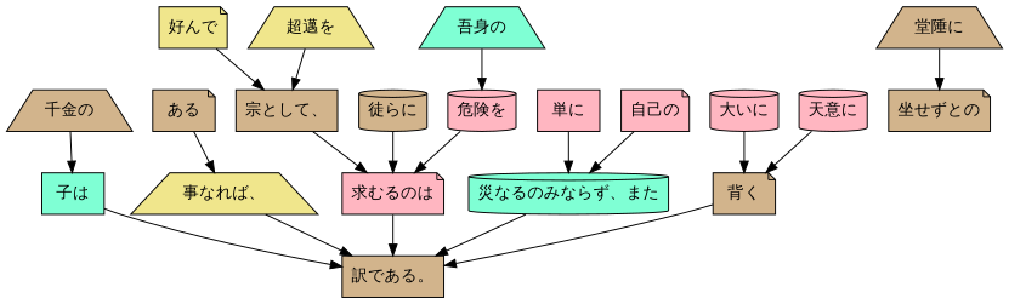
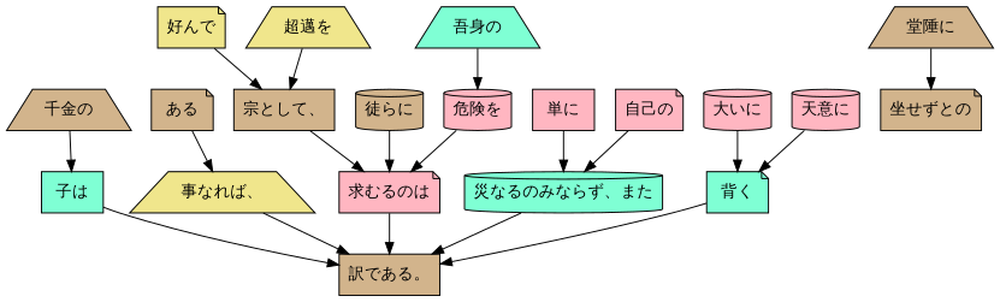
  digraph {
    node [fillcolor=tan shape=note style=filled]
    n1 [label="千金の" shape=trapezium]
    n2 [fillcolor=aquamarine label="子は" shape=box]
    n3 [label="訳である。" shape=box]
    n4 [label="堂陲に" shape=trapezium]
    n5 [label="坐せずとの"]
    n6 [label="ある"]
    n7 [fillcolor=khaki label="事なれば、" shape=trapezium]
    n8 [fillcolor=khaki label="好んで"]
    n9 [label="宗として、" shape=box]
    n10 [fillcolor=lightpink label="求むるのは"]
    n11 [fillcolor=khaki label="超邁を" shape=trapezium]
    n12 [label="徒らに" shape=cylinder]
    n13 [fillcolor=aquamarine label="吾身の" shape=trapezium]
    n14 [fillcolor=lightpink label="危険を" shape=cylinder]
    n15 [fillcolor=lightpink label="単に" shape=box]
    n16 [fillcolor=aquamarine label="災なるのみならず、また" shape=cylinder]
    n17 [fillcolor=lightpink label="自己の"]
    n18 [fillcolor=lightpink label="大いに" shape=cylinder]
-   n19 [label="背く"]
+   n19 [fillcolor=aquamarine label="背く"]
    n20 [fillcolor=lightpink label="天意に" shape=cylinder]
    n1 -> n2
    n2 -> n3
    n4 -> n5
    n6 -> n7
    n7 -> n3
    n8 -> n9
    n9 -> n10
    n10 -> n3
    n11 -> n9
    n12 -> n10
    n13 -> n14
    n14 -> n10
    n15 -> n16
    n16 -> n3
    n17 -> n16
    n18 -> n19
    n19 -> n3
    n20 -> n19
  }
